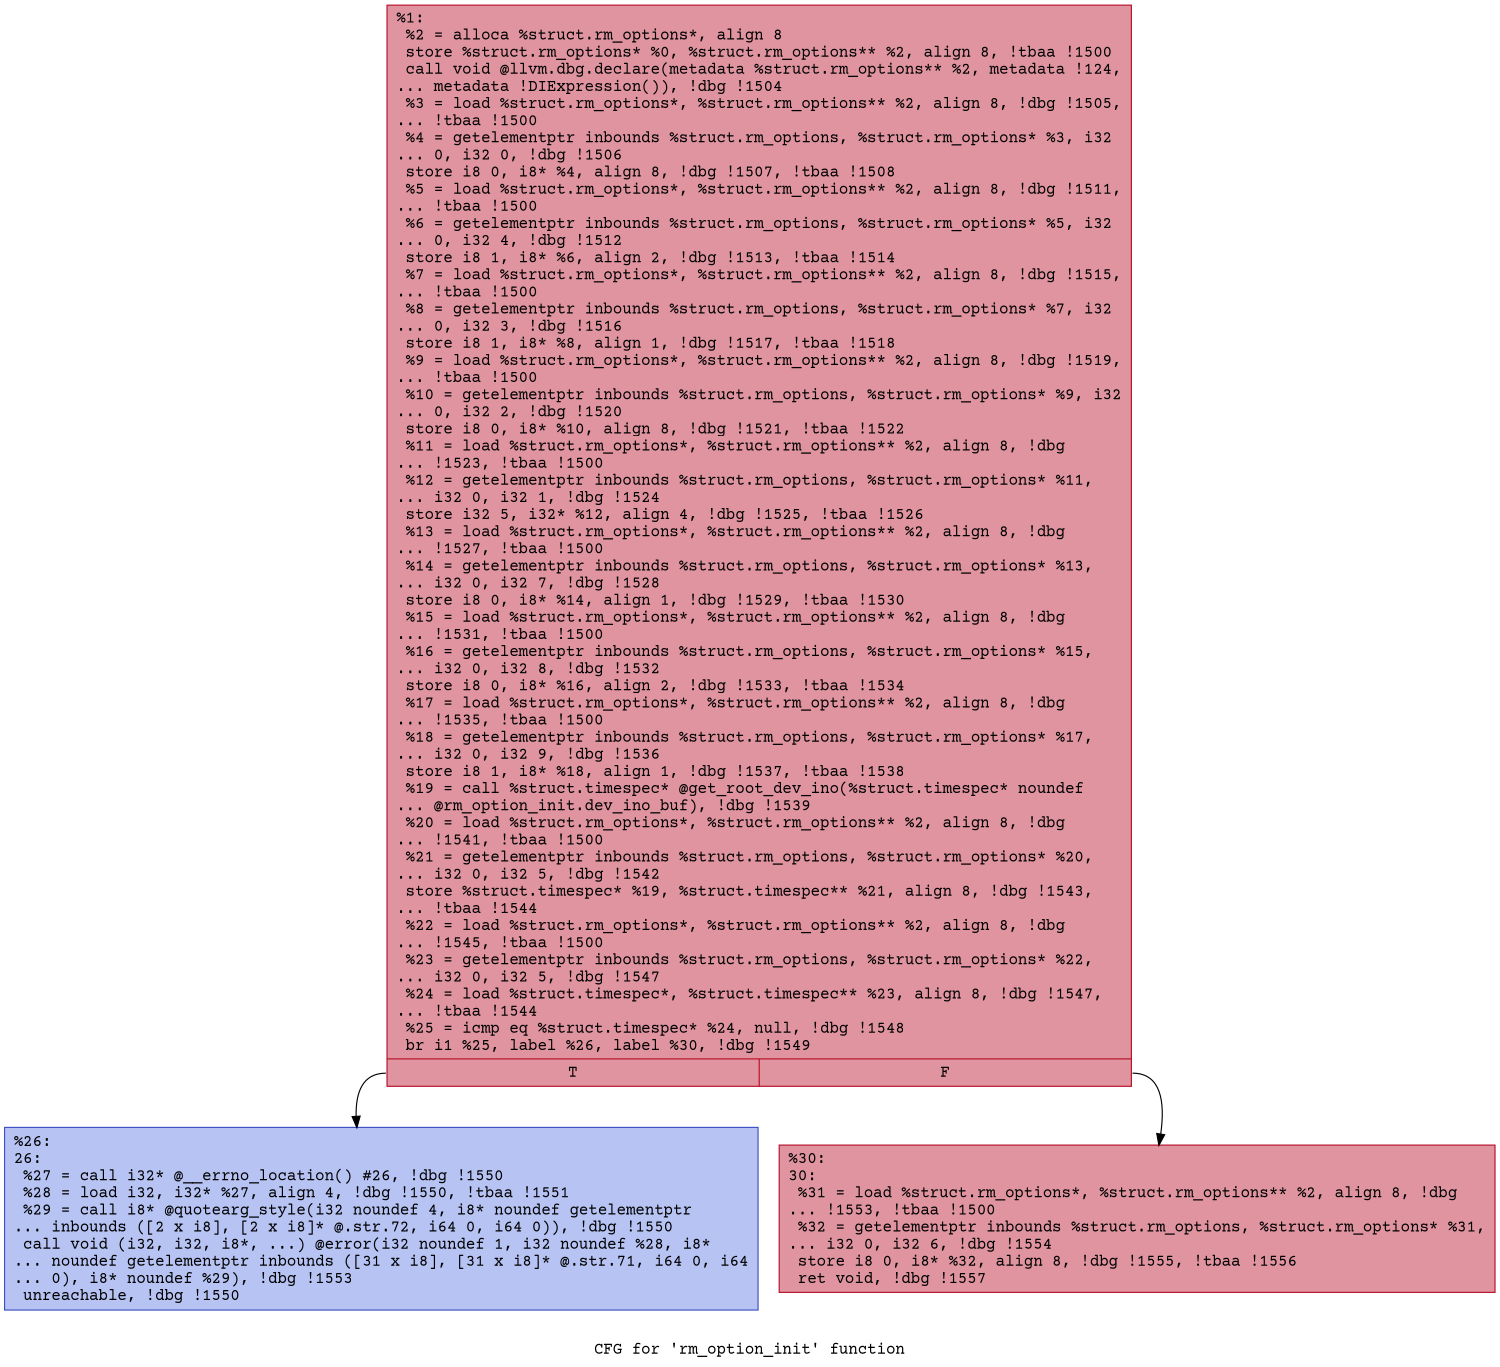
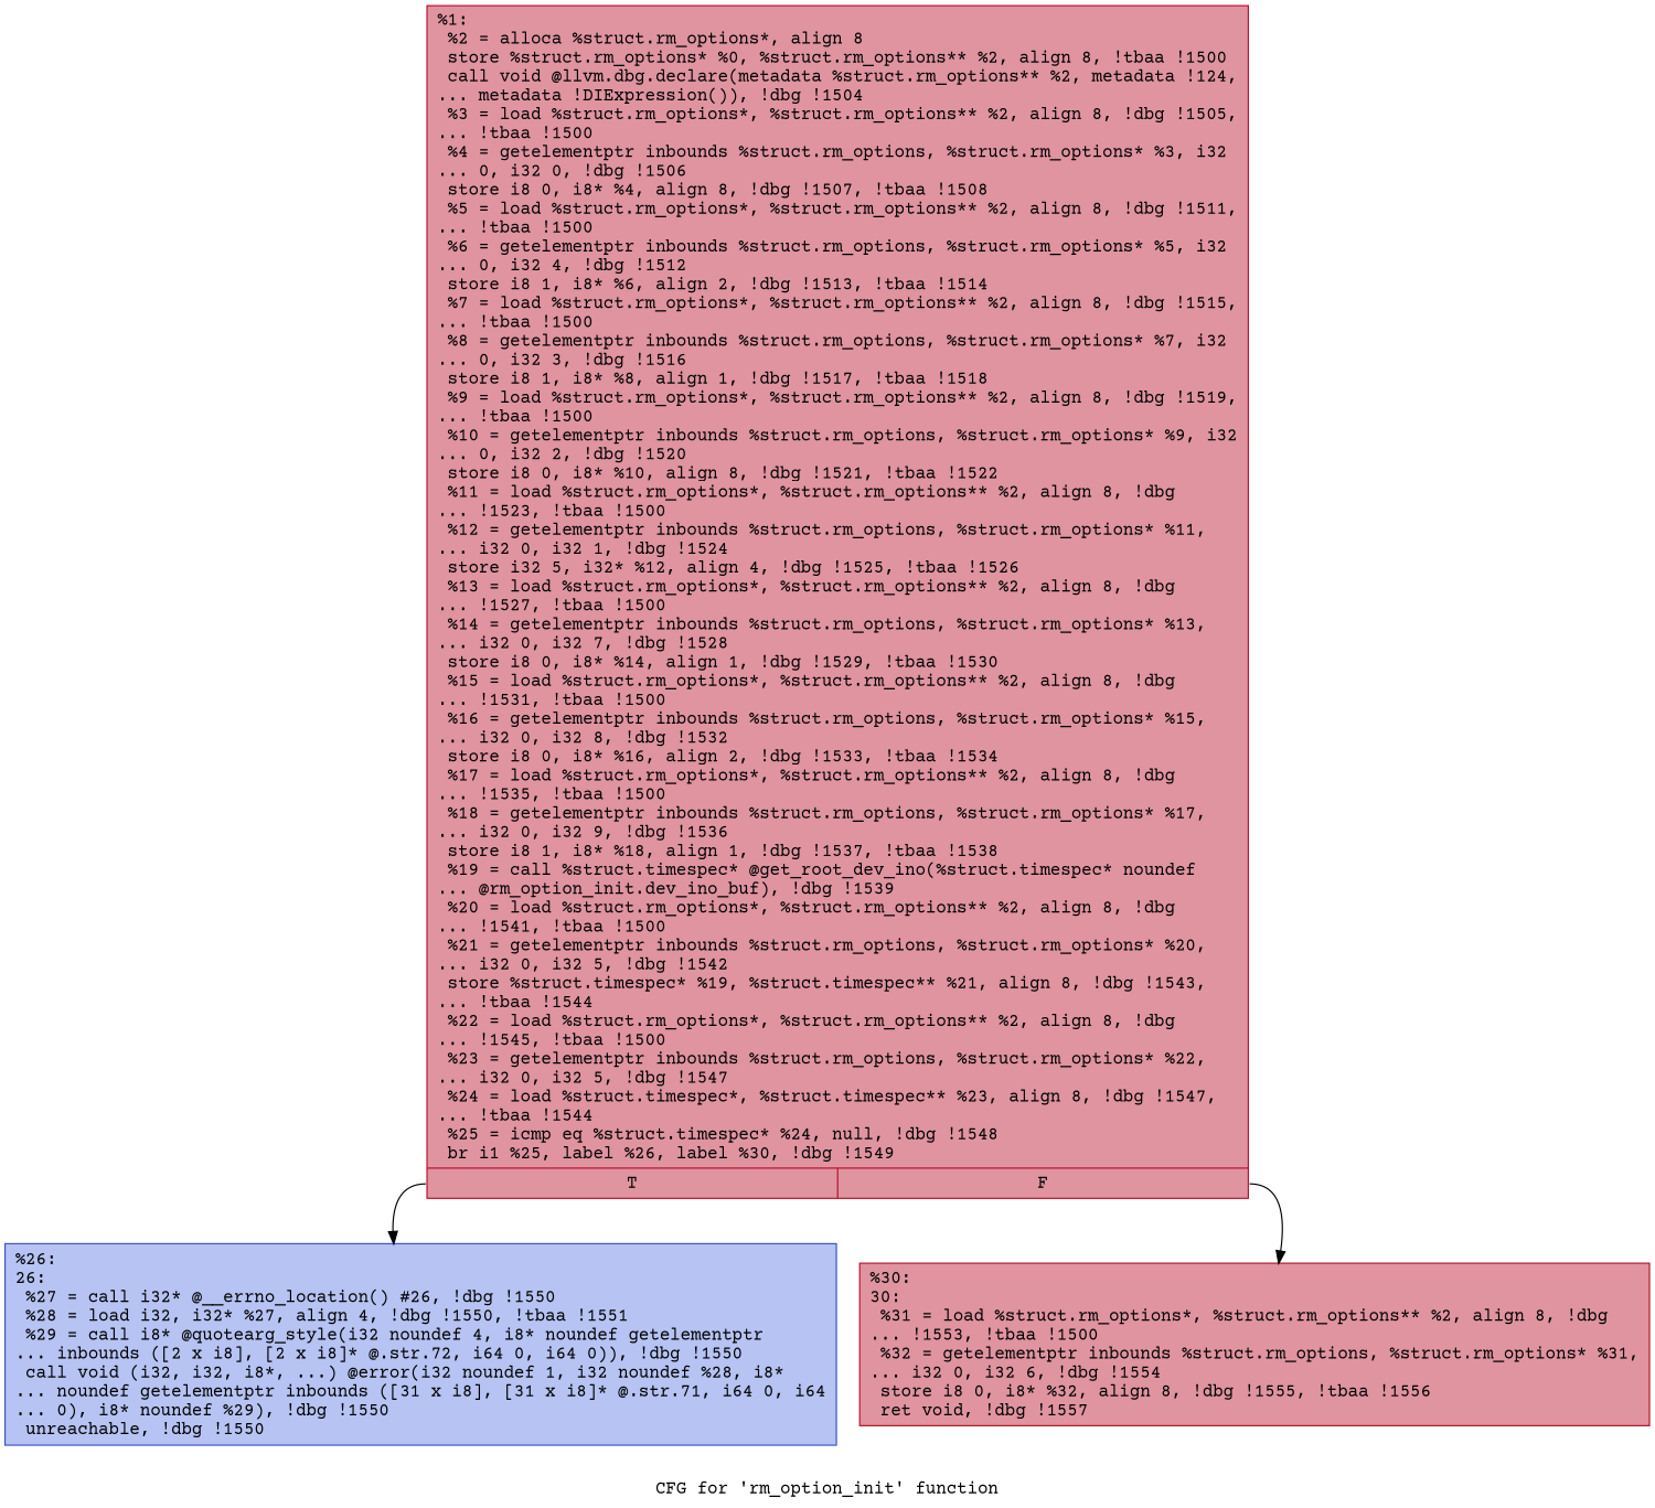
  digraph {
    label="CFG for 'rm_option_init' function"
    fontname="Courier Prime"
    node [color="#b70d28ff" fillcolor="#b70d2870" shape=record style=filled fontname="Courier Prime"]
    edge [fontname="Courier Prime"]
    n1 [label="{%1:\l  %2 = alloca %struct.rm_options*, align 8\l  store %struct.rm_options* %0, %struct.rm_options** %2, align 8, !tbaa !1500\l  call void @llvm.dbg.declare(metadata %struct.rm_options** %2, metadata !124,\l... metadata !DIExpression()), !dbg !1504\l  %3 = load %struct.rm_options*, %struct.rm_options** %2, align 8, !dbg !1505,\l... !tbaa !1500\l  %4 = getelementptr inbounds %struct.rm_options, %struct.rm_options* %3, i32\l... 0, i32 0, !dbg !1506\l  store i8 0, i8* %4, align 8, !dbg !1507, !tbaa !1508\l  %5 = load %struct.rm_options*, %struct.rm_options** %2, align 8, !dbg !1511,\l... !tbaa !1500\l  %6 = getelementptr inbounds %struct.rm_options, %struct.rm_options* %5, i32\l... 0, i32 4, !dbg !1512\l  store i8 1, i8* %6, align 2, !dbg !1513, !tbaa !1514\l  %7 = load %struct.rm_options*, %struct.rm_options** %2, align 8, !dbg !1515,\l... !tbaa !1500\l  %8 = getelementptr inbounds %struct.rm_options, %struct.rm_options* %7, i32\l... 0, i32 3, !dbg !1516\l  store i8 1, i8* %8, align 1, !dbg !1517, !tbaa !1518\l  %9 = load %struct.rm_options*, %struct.rm_options** %2, align 8, !dbg !1519,\l... !tbaa !1500\l  %10 = getelementptr inbounds %struct.rm_options, %struct.rm_options* %9, i32\l... 0, i32 2, !dbg !1520\l  store i8 0, i8* %10, align 8, !dbg !1521, !tbaa !1522\l  %11 = load %struct.rm_options*, %struct.rm_options** %2, align 8, !dbg\l... !1523, !tbaa !1500\l  %12 = getelementptr inbounds %struct.rm_options, %struct.rm_options* %11,\l... i32 0, i32 1, !dbg !1524\l  store i32 5, i32* %12, align 4, !dbg !1525, !tbaa !1526\l  %13 = load %struct.rm_options*, %struct.rm_options** %2, align 8, !dbg\l... !1527, !tbaa !1500\l  %14 = getelementptr inbounds %struct.rm_options, %struct.rm_options* %13,\l... i32 0, i32 7, !dbg !1528\l  store i8 0, i8* %14, align 1, !dbg !1529, !tbaa !1530\l  %15 = load %struct.rm_options*, %struct.rm_options** %2, align 8, !dbg\l... !1531, !tbaa !1500\l  %16 = getelementptr inbounds %struct.rm_options, %struct.rm_options* %15,\l... i32 0, i32 8, !dbg !1532\l  store i8 0, i8* %16, align 2, !dbg !1533, !tbaa !1534\l  %17 = load %struct.rm_options*, %struct.rm_options** %2, align 8, !dbg\l... !1535, !tbaa !1500\l  %18 = getelementptr inbounds %struct.rm_options, %struct.rm_options* %17,\l... i32 0, i32 9, !dbg !1536\l  store i8 1, i8* %18, align 1, !dbg !1537, !tbaa !1538\l  %19 = call %struct.timespec* @get_root_dev_ino(%struct.timespec* noundef\l... @rm_option_init.dev_ino_buf), !dbg !1539\l  %20 = load %struct.rm_options*, %struct.rm_options** %2, align 8, !dbg\l... !1541, !tbaa !1500\l  %21 = getelementptr inbounds %struct.rm_options, %struct.rm_options* %20,\l... i32 0, i32 5, !dbg !1542\l  store %struct.timespec* %19, %struct.timespec** %21, align 8, !dbg !1543,\l... !tbaa !1544\l  %22 = load %struct.rm_options*, %struct.rm_options** %2, align 8, !dbg\l... !1545, !tbaa !1500\l  %23 = getelementptr inbounds %struct.rm_options, %struct.rm_options* %22,\l... i32 0, i32 5, !dbg !1547\l  %24 = load %struct.timespec*, %struct.timespec** %23, align 8, !dbg !1547,\l... !tbaa !1544\l  %25 = icmp eq %struct.timespec* %24, null, !dbg !1548\l  br i1 %25, label %26, label %30, !dbg !1549\l|{<s0>T|<s1>F}}"]
-   n2 [color="#3d50c3ff" fillcolor="#5977e370" label="{%26:\l26:                                               \l  %27 = call i32* @__errno_location() #26, !dbg !1550\l  %28 = load i32, i32* %27, align 4, !dbg !1550, !tbaa !1551\l  %29 = call i8* @quotearg_style(i32 noundef 4, i8* noundef getelementptr\l... inbounds ([2 x i8], [2 x i8]* @.str.72, i64 0, i64 0)), !dbg !1550\l  call void (i32, i32, i8*, ...) @error(i32 noundef 1, i32 noundef %28, i8*\l... noundef getelementptr inbounds ([31 x i8], [31 x i8]* @.str.71, i64 0, i64\l... 0), i8* noundef %29), !dbg !1553\l  unreachable, !dbg !1550\l}"]
+   n2 [color="#3d50c3ff" fillcolor="#5977e370" label="{%26:\l26:                                               \l  %27 = call i32* @__errno_location() #26, !dbg !1550\l  %28 = load i32, i32* %27, align 4, !dbg !1550, !tbaa !1551\l  %29 = call i8* @quotearg_style(i32 noundef 4, i8* noundef getelementptr\l... inbounds ([2 x i8], [2 x i8]* @.str.72, i64 0, i64 0)), !dbg !1550\l  call void (i32, i32, i8*, ...) @error(i32 noundef 1, i32 noundef %28, i8*\l... noundef getelementptr inbounds ([31 x i8], [31 x i8]* @.str.71, i64 0, i64\l... 0), i8* noundef %29), !dbg !1550\l  unreachable, !dbg !1550\l}"]
    n3 [label="{%30:\l30:                                               \l  %31 = load %struct.rm_options*, %struct.rm_options** %2, align 8, !dbg\l... !1553, !tbaa !1500\l  %32 = getelementptr inbounds %struct.rm_options, %struct.rm_options* %31,\l... i32 0, i32 6, !dbg !1554\l  store i8 0, i8* %32, align 8, !dbg !1555, !tbaa !1556\l  ret void, !dbg !1557\l}"]
    n1 -> n2 [tailport=s0]
    n1 -> n3 [tailport=s1]
  }
